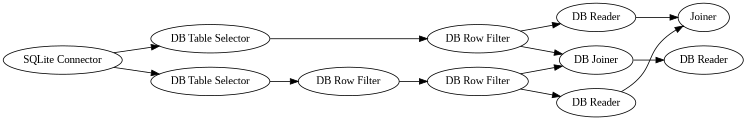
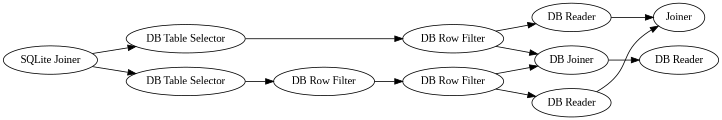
  digraph {
    rankdir=LR
    fontname="Liberation Serif"
    node [fontname="Liberation Serif"]
    edge [fontname="Liberation Serif"]
    n1 [label="DB Row Filter"]
    n2 [label="DB Row Filter"]
    n3 [label="DB Joiner"]
    n4 [label="DB Reader"]
    n5 [label="DB Table Selector"]
    n6 [label="DB Reader"]
    n7 [label=Joiner]
-   n8 [label="SQLite Connector"]
+   n8 [label="SQLite Joiner"]
    n9 [label="DB Table Selector"]
    n10 [label="DB Row Filter"]
    n11 [label="DB Reader"]
    n1 -> n2
    n2 -> n3
    n2 -> n4
    n3 -> n11
    n4 -> n7
    n5 -> n1
    n6 -> n7
    n8 -> n5
    n8 -> n9
    n9 -> n10
    n10 -> n3
    n10 -> n6
  }
